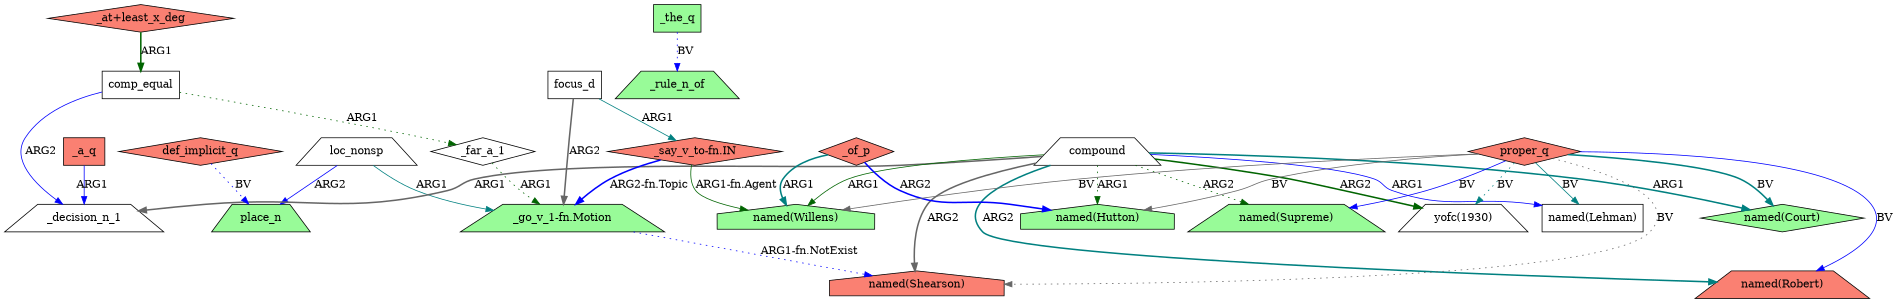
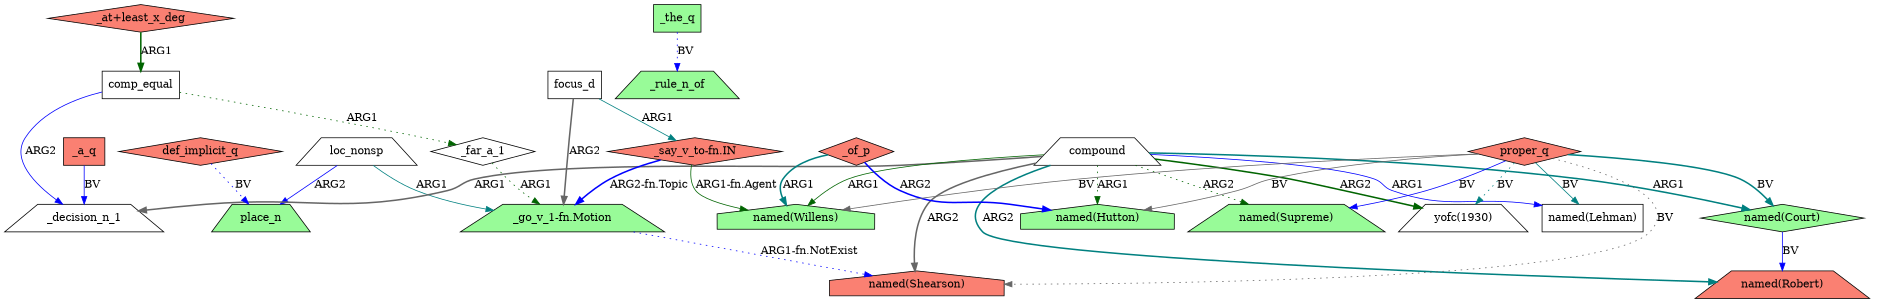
  digraph {
    node [fillcolor=white shape=trapezium style=filled]
    edge [color=blue style=solid]
    loc_nonsp
    "_go_v_1-fn.Motion" [fillcolor=palegreen]
    place_n [fillcolor=palegreen]
    "named(Shearson)" [fillcolor=salmon shape=house]
    _rule_n_of [fillcolor=palegreen]
    compound
    _decision_n_1
    "named(Willens)" [fillcolor=palegreen shape=house]
    "yofc(1930)"
    "named(Robert)" [fillcolor=salmon]
    "named(Lehman)" [shape=box]
    "named(Hutton)" [fillcolor=palegreen shape=house]
    "named(Supreme)" [fillcolor=palegreen]
    "named(Court)" [fillcolor=palegreen shape=diamond]
    "_say_v_to-fn.IN" [fillcolor=salmon shape=diamond]
    _of_p [fillcolor=salmon shape=diamond]
    proper_q [fillcolor=salmon shape=diamond]
    comp_equal [shape=box]
    _far_a_1 [shape=diamond]
    def_implicit_q [fillcolor=salmon shape=diamond]
    focus_d [shape=box]
    _a_q [fillcolor=salmon shape=box]
    "_at+least_x_deg" [fillcolor=salmon shape=diamond]
    _the_q [fillcolor=palegreen shape=box]
    loc_nonsp -> "_go_v_1-fn.Motion" [color=teal label=ARG1]
    loc_nonsp -> place_n [label=ARG2]
    "_go_v_1-fn.Motion" -> "named(Shearson)" [label="ARG1-fn.NotExist" style=dotted]
    compound -> "named(Shearson)" [color=gray40 label=ARG2 style=bold]
    compound -> _decision_n_1 [color=gray40 label=ARG1 style=bold]
    compound -> "named(Willens)" [color=darkgreen label=ARG1]
    compound -> "yofc(1930)" [color=darkgreen label=ARG2 style=bold]
    compound -> "named(Robert)" [color=teal label=ARG2 style=bold]
    compound -> "named(Lehman)" [label=ARG1]
    compound -> "named(Hutton)" [color=darkgreen label=ARG1 style=dotted]
    compound -> "named(Supreme)" [color=darkgreen label=ARG2 style=dotted]
    compound -> "named(Court)" [color=teal label=ARG1 style=bold]
    "_say_v_to-fn.IN" -> "_go_v_1-fn.Motion" [label="ARG2-fn.Topic" style=bold]
    "_say_v_to-fn.IN" -> "named(Willens)" [color=darkgreen label="ARG1-fn.Agent"]
    _of_p -> "named(Willens)" [color=teal label=ARG1 style=bold]
    _of_p -> "named(Hutton)" [label=ARG2 style=bold]
    proper_q -> "named(Shearson)" [color=gray40 label=BV style=dotted]
    proper_q -> "named(Willens)" [color=gray40 label=BV]
    proper_q -> "yofc(1930)" [color=teal label=BV style=dotted]
-   proper_q -> "named(Robert)" [label=BV]
+   "named(Court)" -> "named(Robert)" [label=BV]
    proper_q -> "named(Lehman)" [color=teal label=BV]
    proper_q -> "named(Hutton)" [color=gray40 label=BV]
    proper_q -> "named(Supreme)" [label=BV]
    proper_q -> "named(Court)" [color=teal label=BV style=bold]
    comp_equal -> _decision_n_1 [label=ARG2]
    comp_equal -> _far_a_1 [color=darkgreen label=ARG1 style=dotted]
    _far_a_1 -> "_go_v_1-fn.Motion" [color=darkgreen label=ARG1 style=dotted]
    def_implicit_q -> place_n [label=BV style=dotted]
    focus_d -> "_go_v_1-fn.Motion" [color=gray40 label=ARG2 style=bold]
    focus_d -> "_say_v_to-fn.IN" [color=teal label=ARG1]
-   _a_q -> _decision_n_1 [label=ARG1]
+   _a_q -> _decision_n_1 [label=BV]
    "_at+least_x_deg" -> comp_equal [color=darkgreen label=ARG1 style=bold]
    _the_q -> _rule_n_of [label=BV style=dotted]
  }
